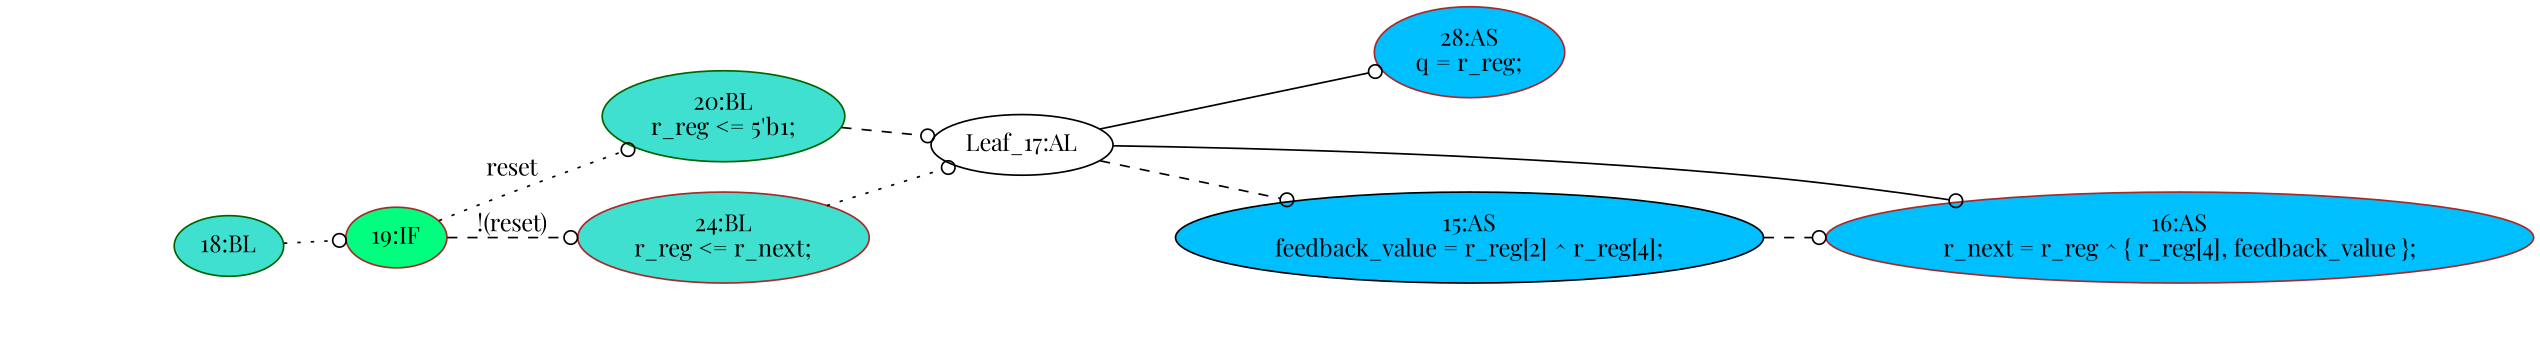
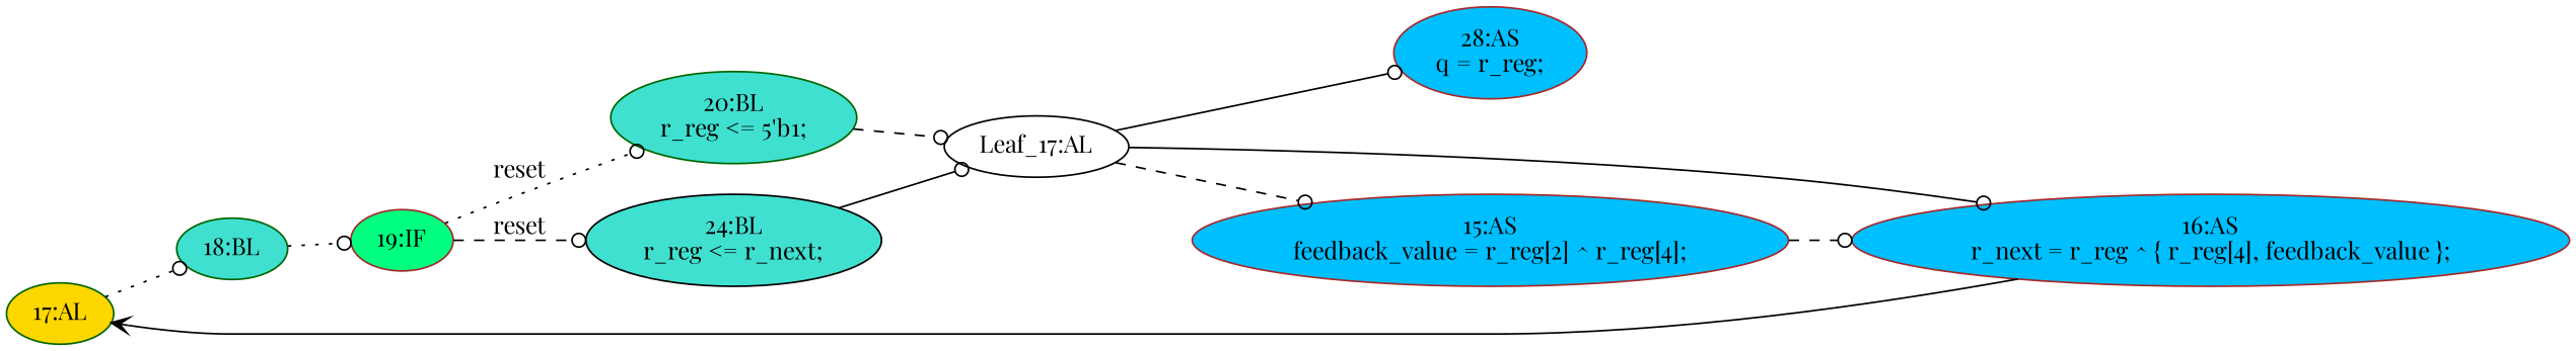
  strict digraph {
    fontname="Playfair Display"
    rankdir=LR
    node [color=darkgreen fillcolor=turquoise fontname="Playfair Display" statements="[]" style=filled typ=Block]
    edge [arrowhead=odot fontname="Playfair Display" style=dotted]
+   n1 [ast="<pyverilog.vparser.ast.Always object at 0x7feeeeb7d6d0>" clk_sens=True fillcolor=gold label="17:AL" sens="['clk']" typ=Always use_var="['reset', 'r_next']"]
    n2 [ast="<pyverilog.vparser.ast.Block object at 0x7feeeeb7d610>" label="18:BL"]
    n3 [ast="<pyverilog.vparser.ast.IfStatement object at 0x7feeeeb66750>" color=brown fillcolor=springgreen label="19:IF" typ=IfStatement]
    n4 [ast="<pyverilog.vparser.ast.Block object at 0x7feeeeb71450>" label="20:BL\nr_reg <= 5'b1;" statements="[<pyverilog.vparser.ast.NonblockingSubstitution object at 0x7feeeeb66850>]"]
-   n5 [ast="<pyverilog.vparser.ast.Block object at 0x7feeeeb66350>" color=brown label="24:BL\nr_reg <= r_next;" statements="[<pyverilog.vparser.ast.NonblockingSubstitution object at 0x7feeeeb66090>]"]
+   n5 [ast="<pyverilog.vparser.ast.Block object at 0x7feeeeb66350>" color=black label="24:BL\nr_reg <= r_next;" statements="[<pyverilog.vparser.ast.NonblockingSubstitution object at 0x7feeeeb66090>]"]
    n6 [ast="<pyverilog.vparser.ast.Assign object at 0x7feef1fe5190>" color=brown def_var="['q']" fillcolor=deepskyblue label="28:AS\nq = r_reg;" typ=Assign use_var="['r_reg']"]
    n7 [color=black def_var="['r_reg']" label="Leaf_17:AL" fillcolor="" statements="" style="" typ=""]
    n8 [ast="<pyverilog.vparser.ast.Assign object at 0x7feeeeb0e4d0>" color=brown def_var="['r_next']" fillcolor=deepskyblue label="16:AS\nr_next = r_reg ^ { r_reg[4], feedback_value };" typ=Assign use_var="['r_reg', 'r_reg', 'feedback_value']"]
-   n9 [ast="<pyverilog.vparser.ast.Assign object at 0x7feeeeb63e10>" color=black def_var="['feedback_value']" fillcolor=deepskyblue label="15:AS\nfeedback_value = r_reg[2] ^ r_reg[4];" typ=Assign use_var="['r_reg', 'r_reg']"]
+   n9 [ast="<pyverilog.vparser.ast.Assign object at 0x7feeeeb63e10>" color=brown def_var="['feedback_value']" fillcolor=deepskyblue label="15:AS\nfeedback_value = r_reg[2] ^ r_reg[4];" typ=Assign use_var="['r_reg', 'r_reg']"]
+   n1 -> n2 [cond="[]" lineno=None]
    n2 -> n3 [cond="[]" lineno=None]
    n3 -> n4 [cond="['reset']" label=reset lineno=19]
-   n3 -> n5 [cond="['reset']" label="!(reset)" lineno=19 style=dashed]
+   n3 -> n5 [cond="['reset']" label=reset lineno=19 style=dashed]
    n4 -> n7 [cond="[]" lineno=None style=dashed]
-   n5 -> n7 [cond="[]" lineno=None]
+   n5 -> n7 [cond="[]" lineno=None style=solid]
    n7 -> n6 [style=solid]
    n7 -> n8 [style=solid]
    n7 -> n9 [style=dashed]
+   n8 -> n1 [arrowhead=vee style=solid]
    n9 -> n8 [style=dashed]
  }
